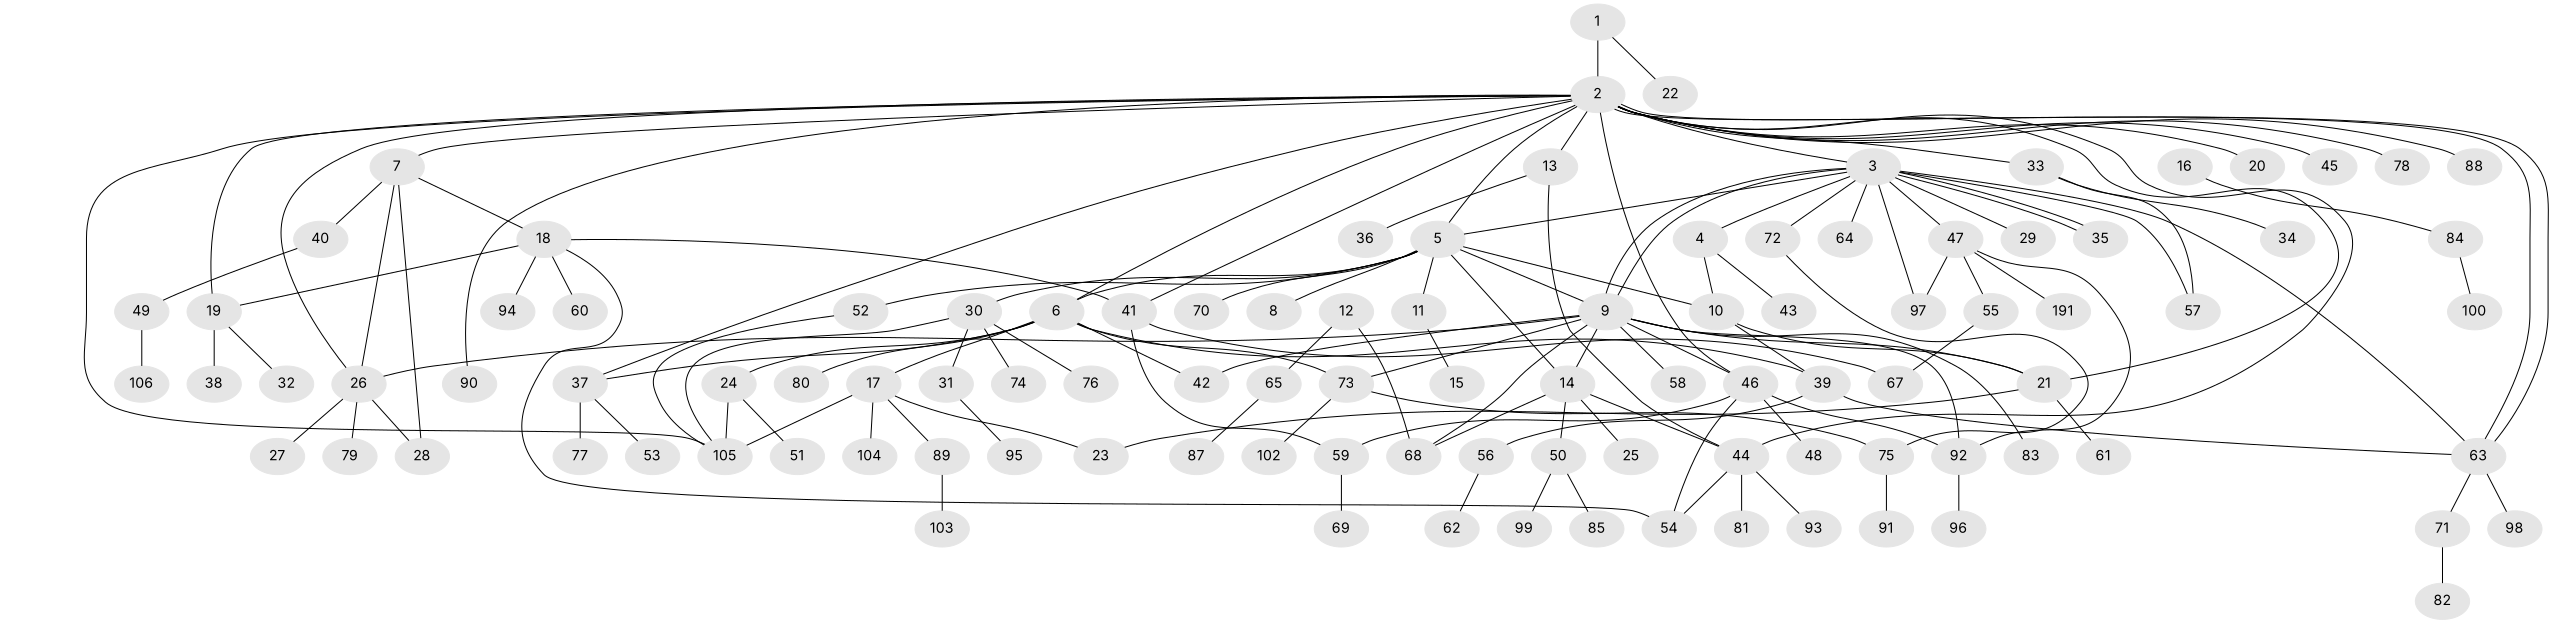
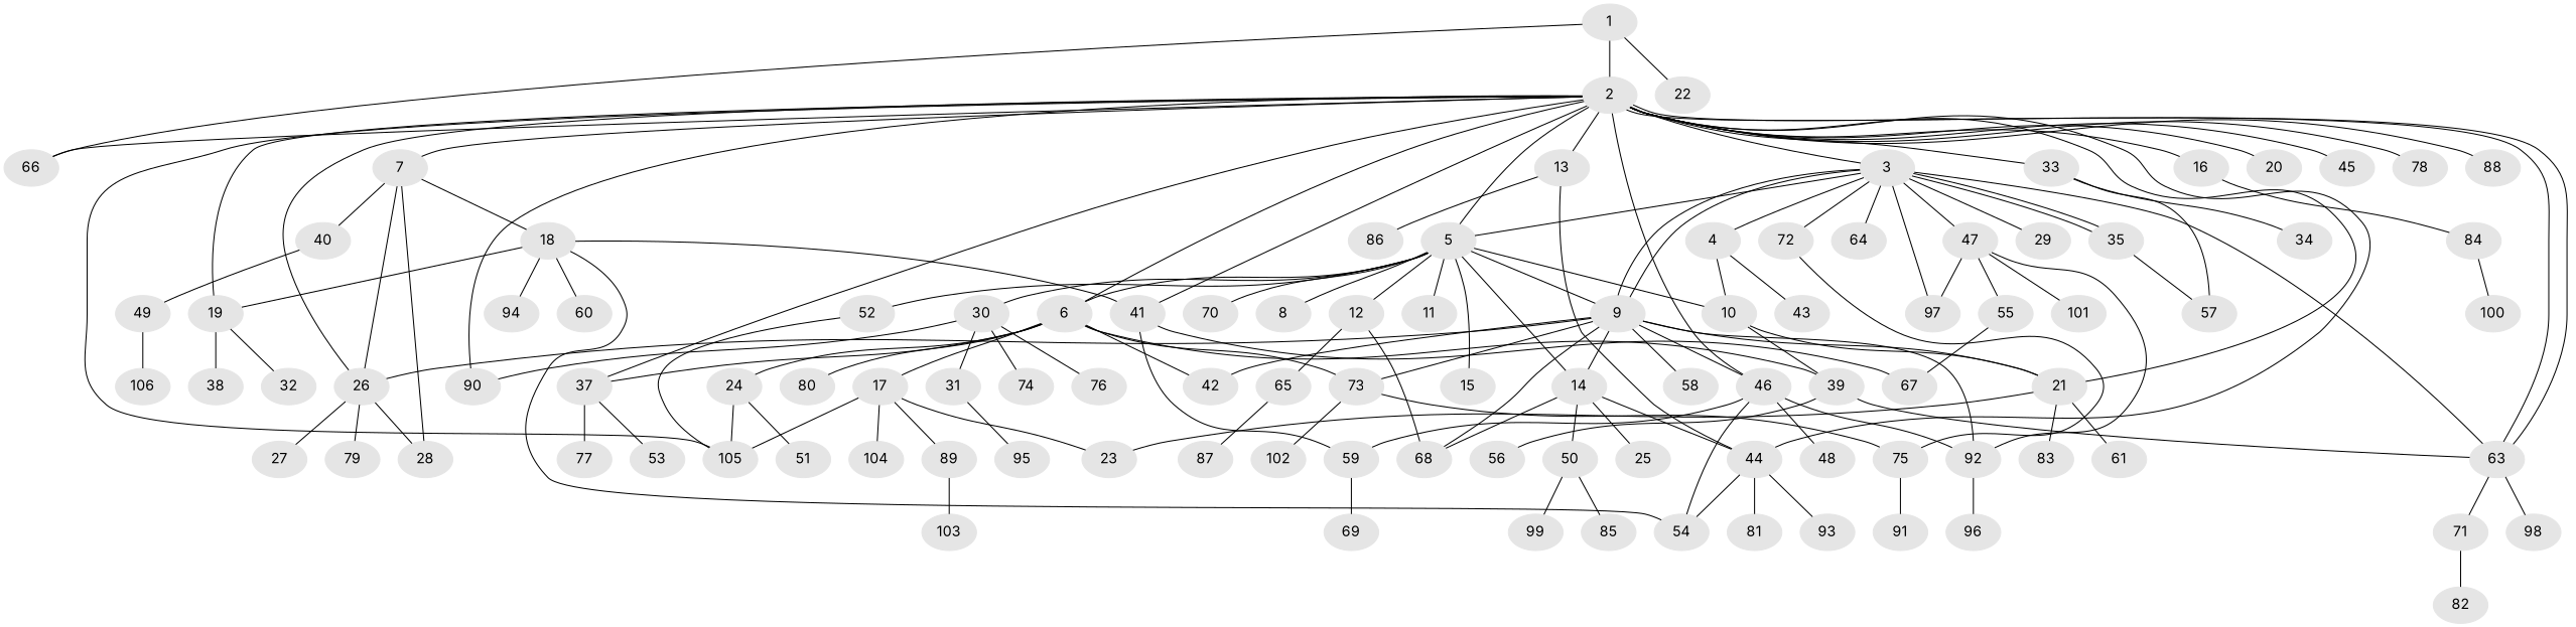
  graph {
    fontname=Inter
    node [color=gray90 fontname=Inter style=filled]
    edge [fontname=Inter]
    1
    2
    22
+   66
    3
    5
    6
    7
    13
    16
    19
    20
    21
    26
    33
    37
    41
    44
    45
    46
    63
    78
    88
    90
    105
    4
    9
    29
    35
    47
    57
    64
    72
    97
    10
    8
    11
    12
    14
    15
    30
    52
    70
    17
    24
    39
    42
    73
    80
    18
    28
    40
-   36
+   36 [label=86]
    84
    32
    38
    23
    61
    27
    79
    34
    53
    77
    59
    67
    54
    81
    93
    92
    48
    71
    98
    43
    58
    68
    83
    55
-   101 [label=191]
+   101
    75
    65
    25
    50
    31
    74
    76
    89
    104
    51
    56
    102
    60
    94
    49
    96
    87
    85
    99
    100
    103
    95
-   62
    106
    69
    82
    91
    1 -- 2
    1 -- 22
+   1 -- 66
+   2 -- 66
    2 -- 3
    2 -- 5
    2 -- 6
    2 -- 7
    2 -- 13
+   2 -- 16
    2 -- 19
    2 -- 20
    2 -- 21
    2 -- 26
    2 -- 33
    2 -- 37
    2 -- 41
    2 -- 44
    2 -- 45
    2 -- 46
    2 -- 63
    2 -- 63
    2 -- 78
    2 -- 88
    2 -- 90
    2 -- 105
    3 -- 5
    3 -- 63
    3 -- 4
    3 -- 9
    3 -- 9
    3 -- 29
    3 -- 35
    3 -- 35
    3 -- 47
-   3 -- 57
+   35 -- 57
    3 -- 64
    3 -- 72
    3 -- 97
    5 -- 6
    5 -- 9
    5 -- 10
    5 -- 8
    5 -- 11
+   5 -- 12
    5 -- 14
-   11 -- 15
+   5 -- 15
    5 -- 30
    5 -- 52
    5 -- 70
    6 -- 37
    6 -- 17
    6 -- 24
    6 -- 39
    6 -- 42
    6 -- 73
    6 -- 80
    7 -- 26
    7 -- 18
    7 -- 28
    7 -- 40
    13 -- 44
    13 -- 36
    16 -- 84
    19 -- 32
    19 -- 38
    21 -- 23
    21 -- 61
    26 -- 28
    26 -- 27
    26 -- 79
    33 -- 57
    33 -- 34
    37 -- 53
    37 -- 77
    41 -- 59
    41 -- 67
    44 -- 54
    44 -- 81
    44 -- 93
    46 -- 59
    46 -- 54
    46 -- 92
    46 -- 48
    63 -- 71
    63 -- 98
    4 -- 10
    4 -- 43
    9 -- 21
    9 -- 26
    9 -- 46
    9 -- 14
    9 -- 42
    9 -- 73
    9 -- 92
    9 -- 58
    9 -- 68
-   9 -- 83
+   21 -- 83
    47 -- 97
    47 -- 92
    47 -- 55
    47 -- 101
    72 -- 75
    10 -- 21
    10 -- 39
    12 -- 68
    12 -- 65
    14 -- 44
    14 -- 68
    14 -- 25
    14 -- 50
-   30 -- 105
+   30 -- 90
    30 -- 31
    30 -- 74
    30 -- 76
    52 -- 105
    17 -- 105
    17 -- 23
    17 -- 89
    17 -- 104
    24 -- 105
    24 -- 51
    39 -- 63
    39 -- 56
    73 -- 75
    73 -- 102
    18 -- 19
    18 -- 41
    18 -- 54
    18 -- 60
    18 -- 94
    40 -- 49
    84 -- 100
    59 -- 69
    92 -- 96
    71 -- 82
    55 -- 67
    75 -- 91
    65 -- 87
    50 -- 85
    50 -- 99
    31 -- 95
    89 -- 103
-   56 -- 62
    49 -- 106
  }
